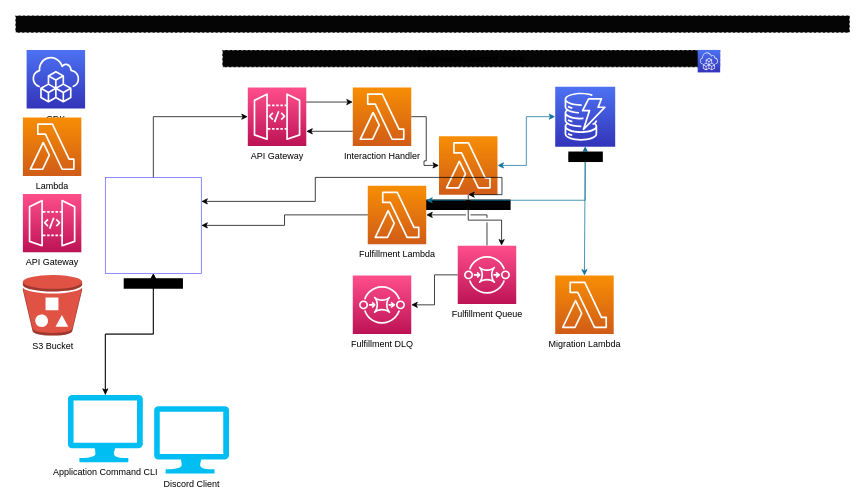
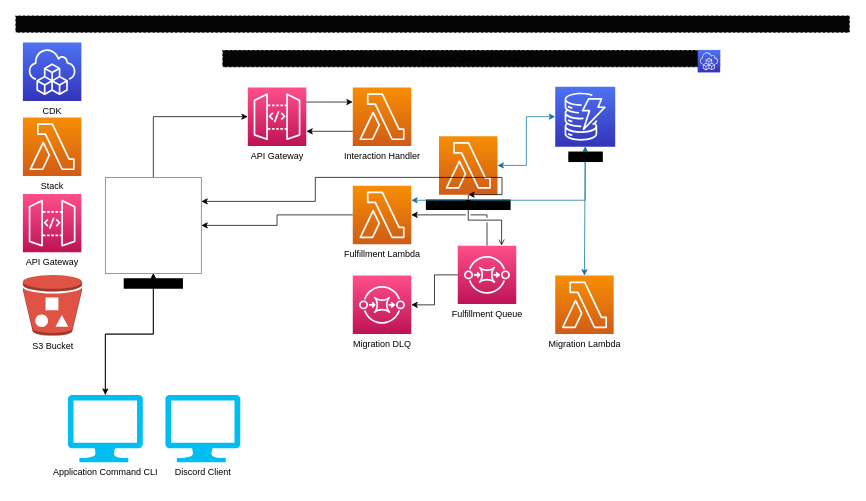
  <mxCell id="0" />
  <mxCell id="1" parent="0" />
  <mxCell id="2" value="" style="swimlane;dashed=1;strokeWidth=1;swimlaneFillColor=none;fillColor=#050505;strokeColor=#FFFFFF;rounded=0;spacingBottom=0;verticalAlign=middle;" vertex="1" parent="1"><mxGeometry y="20" width="1112.89" height="626" as="geometry" x="20"><mxRectangle x="410" y="210" width="180" height="23" as="alternateBounds" /></mxGeometry></mxCell>
  <mxCell id="3" style="edgeStyle=orthogonalEdgeStyle;rounded=0;jumpStyle=gap;orthogonalLoop=1;jettySize=auto;html=1;entryX=0.5;entryY=1;entryDx=0;entryDy=0;" edge="1" parent="2" source="30" target="29"><mxGeometry relative="1" as="geometry" /></mxCell>
- <mxCell id="4" value="CDK" style="sketch=0;points=[[0,0,0],[0.25,0,0],[0.5,0,0],[0.75,0,0],[1,0,0],[0,1,0],[0.25,1,0],[0.5,1,0],[0.75,1,0],[1,1,0],[0,0.25,0],[0,0.5,0],[0,0.75,0],[1,0.25,0],[1,0.5,0],[1,0.75,0]];outlineConnect=0;fontColor=default;gradientColor=#4D72F3;gradientDirection=north;fillColor=#3334B9;strokeColor=#ffffff;dashed=0;verticalLabelPosition=bottom;verticalAlign=top;align=center;html=1;fontSize=12;fontStyle=0;aspect=fixed;shape=mxgraph.aws4.resourceIcon;resIcon=mxgraph.aws4.cloud_development_kit;labelBackgroundColor=none;rounded=0;" parent="2" vertex="1"><mxGeometry x="15" y="46" width="78" height="78" as="geometry" /></mxCell>
- <mxCell id="5" value="Lambda" style="sketch=0;points=[[0,0,0],[0.25,0,0],[0.5,0,0],[0.75,0,0],[1,0,0],[0,1,0],[0.25,1,0],[0.5,1,0],[0.75,1,0],[1,1,0],[0,0.25,0],[0,0.5,0],[0,0.75,0],[1,0.25,0],[1,0.5,0],[1,0.75,0]];outlineConnect=0;fontColor=default;gradientColor=#F78E04;gradientDirection=north;fillColor=#D05C17;strokeColor=#ffffff;dashed=0;verticalLabelPosition=bottom;verticalAlign=top;align=center;html=1;fontSize=12;fontStyle=0;aspect=fixed;shape=mxgraph.aws4.resourceIcon;resIcon=mxgraph.aws4.lambda;labelBackgroundColor=none;rounded=0;" parent="2" vertex="1"><mxGeometry x="10" y="136" width="78" height="78" as="geometry" /></mxCell>
+ <mxCell id="4" value="CDK" style="sketch=0;points=[[0,0,0],[0.25,0,0],[0.5,0,0],[0.75,0,0],[1,0,0],[0,1,0],[0.25,1,0],[0.5,1,0],[0.75,1,0],[1,1,0],[0,0.25,0],[0,0.5,0],[0,0.75,0],[1,0.25,0],[1,0.5,0],[1,0.75,0]];outlineConnect=0;fontColor=default;gradientColor=#4D72F3;gradientDirection=north;fillColor=#3334B9;strokeColor=#ffffff;dashed=0;verticalLabelPosition=bottom;verticalAlign=top;align=center;html=1;fontSize=12;fontStyle=0;aspect=fixed;shape=mxgraph.aws4.resourceIcon;resIcon=mxgraph.aws4.cloud_development_kit;labelBackgroundColor=none;rounded=0;" parent="2" vertex="1"><mxGeometry x="10" y="36" width="78" height="78" as="geometry" /></mxCell>
+ <mxCell id="5" value="Stack" style="sketch=0;points=[[0,0,0],[0.25,0,0],[0.5,0,0],[0.75,0,0],[1,0,0],[0,1,0],[0.25,1,0],[0.5,1,0],[0.75,1,0],[1,1,0],[0,0.25,0],[0,0.5,0],[0,0.75,0],[1,0.25,0],[1,0.5,0],[1,0.75,0]];outlineConnect=0;fontColor=default;gradientColor=#F78E04;gradientDirection=north;fillColor=#D05C17;strokeColor=#ffffff;dashed=0;verticalLabelPosition=bottom;verticalAlign=top;align=center;html=1;fontSize=12;fontStyle=0;aspect=fixed;shape=mxgraph.aws4.resourceIcon;resIcon=mxgraph.aws4.lambda;labelBackgroundColor=none;rounded=0;" parent="2" vertex="1"><mxGeometry x="10" y="136" width="78" height="78" as="geometry" /></mxCell>
  <mxCell id="6" value="API Gateway" style="sketch=0;points=[[0,0,0],[0.25,0,0],[0.5,0,0],[0.75,0,0],[1,0,0],[0,1,0],[0.25,1,0],[0.5,1,0],[0.75,1,0],[1,1,0],[0,0.25,0],[0,0.5,0],[0,0.75,0],[1,0.25,0],[1,0.5,0],[1,0.75,0]];outlineConnect=0;fontColor=default;gradientColor=#FF4F8B;gradientDirection=north;fillColor=#BC1356;strokeColor=#ffffff;dashed=0;verticalLabelPosition=bottom;verticalAlign=top;align=center;html=1;fontSize=12;fontStyle=0;aspect=fixed;shape=mxgraph.aws4.resourceIcon;resIcon=mxgraph.aws4.api_gateway;labelBackgroundColor=none;rounded=0;" parent="2" vertex="1"><mxGeometry x="10" y="238" width="78" height="78" as="geometry" /></mxCell>
  <mxCell id="7" value="S3 Bucket" style="outlineConnect=0;dashed=0;verticalLabelPosition=bottom;verticalAlign=top;align=center;html=1;shape=mxgraph.aws3.bucket_with_objects;fillColor=#E05243;gradientColor=none;rounded=0;" parent="2" vertex="1"><mxGeometry x="10" y="346" width="79.02" height="81" as="geometry" /></mxCell>
- <mxCell id="8" value="Halloween Discord Stack" style="swimlane;dashed=1;strokeWidth=1;swimlaneFillColor=none;fillColor=#050505;strokeColor=#FFFFFF;rounded=0;" parent="2" vertex="1"><mxGeometry x="276" y="46" width="664" height="440" as="geometry"><mxRectangle x="410" y="210" width="180" height="23" as="alternateBounds" /></mxGeometry></mxCell>
- <mxCell id="9" style="edgeStyle=orthogonalEdgeStyle;orthogonalLoop=1;jettySize=auto;html=1;rounded=0;" parent="8" source="10" target="16" edge="1"><mxGeometry relative="1" as="geometry" /></mxCell>
+ <mxCell id="8" value="Lambda Discord Stack" style="swimlane;dashed=1;strokeWidth=1;swimlaneFillColor=none;fillColor=#050505;strokeColor=#FFFFFF;rounded=0;" parent="2" vertex="1"><mxGeometry x="276" y="46" width="664" height="440" as="geometry"><mxRectangle x="410" y="210" width="180" height="23" as="alternateBounds" /></mxGeometry></mxCell>
  <mxCell id="10" value="Interaction Handler" style="sketch=0;points=[[0,0,0],[0.25,0,0],[0.5,0,0],[0.75,0,0],[1,0,0],[0,1,0],[0.25,1,0],[0.5,1,0],[0.75,1,0],[1,1,0],[0,0.25,0],[0,0.5,0],[0,0.75,0],[1,0.25,0],[1,0.5,0],[1,0.75,0]];outlineConnect=0;fontColor=default;gradientColor=#F78E04;gradientDirection=north;fillColor=#D05C17;strokeColor=#ffffff;dashed=0;verticalLabelPosition=bottom;verticalAlign=top;align=center;html=1;fontSize=12;fontStyle=0;aspect=fixed;shape=mxgraph.aws4.resourceIcon;resIcon=mxgraph.aws4.lambda;labelBackgroundColor=default;rounded=0;" parent="8" vertex="1"><mxGeometry x="174" y="50" width="78" height="78" as="geometry" /></mxCell>
  <mxCell id="11" value="API Gateway" style="sketch=0;points=[[0,0,0],[0.25,0,0],[0.5,0,0],[0.75,0,0],[1,0,0],[0,1,0],[0.25,1,0],[0.5,1,0],[0.75,1,0],[1,1,0],[0,0.25,0],[0,0.5,0],[0,0.75,0],[1,0.25,0],[1,0.5,0],[1,0.75,0]];outlineConnect=0;fontColor=default;gradientColor=#FF4F8B;gradientDirection=north;fillColor=#BC1356;strokeColor=#ffffff;dashed=0;verticalLabelPosition=bottom;verticalAlign=top;align=center;html=1;fontSize=12;fontStyle=0;aspect=fixed;shape=mxgraph.aws4.resourceIcon;resIcon=mxgraph.aws4.api_gateway;labelBackgroundColor=none;rounded=0;" parent="8" vertex="1"><mxGeometry x="34" y="50" width="78" height="78" as="geometry" /></mxCell>
  <mxCell id="12" style="edgeStyle=orthogonalEdgeStyle;orthogonalLoop=1;jettySize=auto;html=1;exitX=1;exitY=0.25;exitDx=0;exitDy=0;exitPerimeter=0;entryX=0;entryY=0.25;entryDx=0;entryDy=0;entryPerimeter=0;rounded=0;" parent="8" source="11" target="10" edge="1"><mxGeometry relative="1" as="geometry" /></mxCell>
  <mxCell id="13" style="edgeStyle=orthogonalEdgeStyle;orthogonalLoop=1;jettySize=auto;html=1;exitX=0;exitY=0.75;exitDx=0;exitDy=0;exitPerimeter=0;rounded=0;entryX=1;entryY=0.75;entryDx=0;entryDy=0;entryPerimeter=0;" parent="8" source="10" edge="1" target="11"><mxGeometry relative="1" as="geometry"><mxPoint x="114" y="108" as="targetPoint" /></mxGeometry></mxCell>
- <mxCell id="14" style="edgeStyle=orthogonalEdgeStyle;rounded=0;jumpStyle=gap;orthogonalLoop=1;jettySize=auto;html=1;entryX=0.75;entryY=0;entryDx=0;entryDy=0;entryPerimeter=0;fontColor=none;" edge="1" parent="8" source="16" target="25"><mxGeometry relative="1" as="geometry" /></mxCell>
+ <mxCell id="14" style="edgeStyle=orthogonalEdgeStyle;rounded=0;jumpStyle=gap;orthogonalLoop=1;jettySize=auto;html=1;entryX=0.75;entryY=0;entryDx=0;entryDy=0;entryPerimeter=0;fontColor=none;endArrow=open;" edge="1" parent="8" source="16" target="25"><mxGeometry relative="1" as="geometry" /></mxCell>
  <mxCell id="15" style="edgeStyle=orthogonalEdgeStyle;rounded=0;jumpStyle=gap;orthogonalLoop=1;jettySize=auto;html=1;fontColor=none;fillColor=#b1ddf0;strokeColor=#10739e;startArrow=classic;startFill=1;" edge="1" parent="8" source="16" target="22"><mxGeometry relative="1" as="geometry" /></mxCell>
  <mxCell id="16" value="&lt;span style=&quot;background-color: rgb(0 , 0 , 0)&quot;&gt;Command Processor&lt;/span&gt;" style="sketch=0;points=[[0,0,0],[0.25,0,0],[0.5,0,0],[0.75,0,0],[1,0,0],[0,1,0],[0.25,1,0],[0.5,1,0],[0.75,1,0],[1,1,0],[0,0.25,0],[0,0.5,0],[0,0.75,0],[1,0.25,0],[1,0.5,0],[1,0.75,0]];outlineConnect=0;fontColor=default;gradientColor=#F78E04;gradientDirection=north;fillColor=#D05C17;strokeColor=#ffffff;dashed=0;verticalLabelPosition=bottom;verticalAlign=top;align=center;html=1;fontSize=12;fontStyle=0;aspect=fixed;shape=mxgraph.aws4.resourceIcon;resIcon=mxgraph.aws4.lambda;labelBackgroundColor=default;rounded=0;" parent="8" vertex="1"><mxGeometry x="289" y="115" width="78" height="78" as="geometry" /></mxCell>
  <mxCell id="17" value="&lt;span style=&quot;&quot;&gt;CDK&lt;/span&gt;" style="sketch=0;points=[[0,0,0],[0.25,0,0],[0.5,0,0],[0.75,0,0],[1,0,0],[0,1,0],[0.25,1,0],[0.5,1,0],[0.75,1,0],[1,1,0],[0,0.25,0],[0,0.5,0],[0,0.75,0],[1,0.25,0],[1,0.5,0],[1,0.75,0]];outlineConnect=0;fontColor=none;gradientColor=#4D72F3;gradientDirection=north;fillColor=#3334B9;strokeColor=#ffffff;dashed=0;verticalLabelPosition=bottom;verticalAlign=top;align=center;html=1;fontSize=12;fontStyle=0;aspect=fixed;shape=mxgraph.aws4.resourceIcon;resIcon=mxgraph.aws4.cloud_development_kit;labelBackgroundColor=none;noLabel=1;rounded=0;" parent="8" vertex="1"><mxGeometry x="634" width="30" height="30" as="geometry" /></mxCell>
  <mxCell id="18" style="edgeStyle=orthogonalEdgeStyle;rounded=0;jumpStyle=gap;orthogonalLoop=1;jettySize=auto;html=1;fontColor=none;fillColor=#b1ddf0;strokeColor=#10739e;startArrow=classic;startFill=1;entryX=0.5;entryY=1;entryDx=0;entryDy=0;entryPerimeter=0;" edge="1" parent="8" source="19" target="22"><mxGeometry relative="1" as="geometry" /></mxCell>
  <mxCell id="19" value="Migration Lambda" style="sketch=0;points=[[0,0,0],[0.25,0,0],[0.5,0,0],[0.75,0,0],[1,0,0],[0,1,0],[0.25,1,0],[0.5,1,0],[0.75,1,0],[1,1,0],[0,0.25,0],[0,0.5,0],[0,0.75,0],[1,0.25,0],[1,0.5,0],[1,0.75,0]];outlineConnect=0;fontColor=default;gradientColor=#F78E04;gradientDirection=north;fillColor=#D05C17;strokeColor=#ffffff;dashed=0;verticalLabelPosition=bottom;verticalAlign=top;align=center;html=1;fontSize=12;fontStyle=0;aspect=fixed;shape=mxgraph.aws4.resourceIcon;resIcon=mxgraph.aws4.lambda;labelBackgroundColor=default;rounded=0;" parent="8" vertex="1"><mxGeometry x="444" y="301" width="78" height="78" as="geometry" /></mxCell>
- <mxCell id="20" value="Fulfillment Lambda" style="sketch=0;points=[[0,0,0],[0.25,0,0],[0.5,0,0],[0.75,0,0],[1,0,0],[0,1,0],[0.25,1,0],[0.5,1,0],[0.75,1,0],[1,1,0],[0,0.25,0],[0,0.5,0],[0,0.75,0],[1,0.25,0],[1,0.5,0],[1,0.75,0]];outlineConnect=0;fontColor=default;gradientColor=#F78E04;gradientDirection=north;fillColor=#D05C17;strokeColor=#ffffff;dashed=0;verticalLabelPosition=bottom;verticalAlign=top;align=center;html=1;fontSize=12;fontStyle=0;aspect=fixed;shape=mxgraph.aws4.resourceIcon;resIcon=mxgraph.aws4.lambda;labelBackgroundColor=default;rounded=0;" parent="8" vertex="1"><mxGeometry x="194" y="181" width="78" height="78" as="geometry" /></mxCell>
+ <mxCell id="20" value="Fulfillment Lambda" style="sketch=0;points=[[0,0,0],[0.25,0,0],[0.5,0,0],[0.75,0,0],[1,0,0],[0,1,0],[0.25,1,0],[0.5,1,0],[0.75,1,0],[1,1,0],[0,0.25,0],[0,0.5,0],[0,0.75,0],[1,0.25,0],[1,0.5,0],[1,0.75,0]];outlineConnect=0;fontColor=default;gradientColor=#F78E04;gradientDirection=north;fillColor=#D05C17;strokeColor=#ffffff;dashed=0;verticalLabelPosition=bottom;verticalAlign=top;align=center;html=1;fontSize=12;fontStyle=0;aspect=fixed;shape=mxgraph.aws4.resourceIcon;resIcon=mxgraph.aws4.lambda;labelBackgroundColor=default;rounded=0;" parent="8" vertex="1"><mxGeometry x="174" y="181" width="78" height="78" as="geometry" /></mxCell>
  <mxCell id="21" style="edgeStyle=orthogonalEdgeStyle;rounded=0;jumpStyle=gap;orthogonalLoop=1;jettySize=auto;html=1;exitX=0.5;exitY=1;exitDx=0;exitDy=0;exitPerimeter=0;entryX=1;entryY=0.25;entryDx=0;entryDy=0;entryPerimeter=0;fontColor=none;startArrow=classic;startFill=1;strokeColor=#10739E;" edge="1" parent="8" source="22" target="20"><mxGeometry relative="1" as="geometry" /></mxCell>
  <mxCell id="22" value="&lt;span style=&quot;background-color: rgb(0 , 0 , 0)&quot;&gt;PG RDS&lt;/span&gt;" style="sketch=0;points=[[0,0,0],[0.25,0,0],[0.5,0,0],[0.75,0,0],[1,0,0],[0,1,0],[0.25,1,0],[0.5,1,0],[0.75,1,0],[1,1,0],[0,0.25,0],[0,0.5,0],[0,0.75,0],[1,0.25,0],[1,0.5,0],[1,0.75,0]];outlineConnect=0;fontColor=default;gradientColor=#4D72F3;gradientDirection=north;fillColor=#3334B9;strokeColor=#ffffff;dashed=0;verticalLabelPosition=bottom;verticalAlign=top;align=center;html=1;fontSize=12;fontStyle=0;aspect=fixed;shape=mxgraph.aws4.resourceIcon;resIcon=mxgraph.aws4.dynamodb;labelBackgroundColor=default;rounded=0;" parent="8" vertex="1"><mxGeometry x="444" y="49" width="80" height="80" as="geometry" /></mxCell>
  <mxCell id="23" style="edgeStyle=orthogonalEdgeStyle;rounded=0;jumpStyle=gap;orthogonalLoop=1;jettySize=auto;html=1;fontColor=none;" edge="1" parent="8" source="25" target="26"><mxGeometry relative="1" as="geometry" /></mxCell>
  <mxCell id="24" style="edgeStyle=orthogonalEdgeStyle;rounded=0;jumpStyle=gap;orthogonalLoop=1;jettySize=auto;html=1;entryX=1;entryY=0.5;entryDx=0;entryDy=0;entryPerimeter=0;fontColor=none;exitX=0.5;exitY=0;exitDx=0;exitDy=0;exitPerimeter=0;" edge="1" parent="8" source="25" target="20"><mxGeometry relative="1" as="geometry" /></mxCell>
  <mxCell id="25" value="Fulfillment Queue" style="sketch=0;points=[[0,0,0],[0.25,0,0],[0.5,0,0],[0.75,0,0],[1,0,0],[0,1,0],[0.25,1,0],[0.5,1,0],[0.75,1,0],[1,1,0],[0,0.25,0],[0,0.5,0],[0,0.75,0],[1,0.25,0],[1,0.5,0],[1,0.75,0]];outlineConnect=0;fontColor=default;gradientColor=#FF4F8B;gradientDirection=north;fillColor=#BC1356;strokeColor=#ffffff;dashed=0;verticalLabelPosition=bottom;verticalAlign=top;align=center;html=1;fontSize=12;fontStyle=0;aspect=fixed;shape=mxgraph.aws4.resourceIcon;resIcon=mxgraph.aws4.sqs;labelBackgroundColor=default;rounded=0;" parent="8" vertex="1"><mxGeometry x="314" y="261" width="78" height="78" as="geometry" /></mxCell>
- <mxCell id="26" value="Fulfillment DLQ" style="sketch=0;points=[[0,0,0],[0.25,0,0],[0.5,0,0],[0.75,0,0],[1,0,0],[0,1,0],[0.25,1,0],[0.5,1,0],[0.75,1,0],[1,1,0],[0,0.25,0],[0,0.5,0],[0,0.75,0],[1,0.25,0],[1,0.5,0],[1,0.75,0]];outlineConnect=0;fontColor=default;gradientColor=#FF4F8B;gradientDirection=north;fillColor=#BC1356;strokeColor=#ffffff;dashed=0;verticalLabelPosition=bottom;verticalAlign=top;align=center;html=1;fontSize=12;fontStyle=0;aspect=fixed;shape=mxgraph.aws4.resourceIcon;resIcon=mxgraph.aws4.sqs;labelBackgroundColor=default;rounded=0;" parent="8" vertex="1"><mxGeometry x="174" y="301" width="78" height="78" as="geometry" /></mxCell>
+ <mxCell id="26" value="Migration DLQ" style="sketch=0;points=[[0,0,0],[0.25,0,0],[0.5,0,0],[0.75,0,0],[1,0,0],[0,1,0],[0.25,1,0],[0.5,1,0],[0.75,1,0],[1,1,0],[0,0.25,0],[0,0.5,0],[0,0.75,0],[1,0.25,0],[1,0.5,0],[1,0.75,0]];outlineConnect=0;fontColor=default;gradientColor=#FF4F8B;gradientDirection=north;fillColor=#BC1356;strokeColor=#ffffff;dashed=0;verticalLabelPosition=bottom;verticalAlign=top;align=center;html=1;fontSize=12;fontStyle=0;aspect=fixed;shape=mxgraph.aws4.resourceIcon;resIcon=mxgraph.aws4.sqs;labelBackgroundColor=default;rounded=0;" parent="8" vertex="1"><mxGeometry x="174" y="301" width="78" height="78" as="geometry" /></mxCell>
  <mxCell id="27" style="edgeStyle=orthogonalEdgeStyle;rounded=0;jumpStyle=gap;orthogonalLoop=1;jettySize=auto;html=1;entryX=0;entryY=0.5;entryDx=0;entryDy=0;entryPerimeter=0;exitX=0.5;exitY=0;exitDx=0;exitDy=0;" edge="1" parent="2" source="29" target="11"><mxGeometry relative="1" as="geometry" /></mxCell>
  <mxCell id="28" value="" style="edgeStyle=orthogonalEdgeStyle;rounded=0;jumpStyle=gap;orthogonalLoop=1;jettySize=auto;html=1;fontColor=none;startArrow=classic;startFill=1;" edge="1" parent="2" source="29" target="30"><mxGeometry relative="1" as="geometry" /></mxCell>
  <mxCell id="29" value="&lt;span style=&quot;background-color: rgb(0 , 0 , 0)&quot;&gt;Discord Server&lt;/span&gt;" style="shape=image;html=1;verticalAlign=top;verticalLabelPosition=bottom;labelBackgroundColor=none;imageAspect=0;aspect=fixed;image=https://cdn4.iconfinder.com/data/icons/logos-and-brands/512/91_Discord_logo_logos-128.png;imageBorder=#6666FF;fontColor=default;rounded=0;" parent="2" vertex="1"><mxGeometry x="120" y="216" width="128" height="128" as="geometry" /></mxCell>
  <mxCell id="30" value="Application Command CLI" style="verticalLabelPosition=bottom;html=1;verticalAlign=top;align=center;strokeColor=none;fillColor=#00BEF2;shape=mxgraph.azure.computer;pointerEvents=1;fontColor=default;labelBackgroundColor=none;rounded=0;" parent="2" vertex="1"><mxGeometry x="70" y="506" width="100" height="90" as="geometry" /></mxCell>
- <mxCell id="31" value="Discord Client" style="verticalLabelPosition=bottom;html=1;verticalAlign=top;align=center;strokeColor=none;fillColor=#00BEF2;shape=mxgraph.azure.computer;pointerEvents=1;fontColor=default;labelBackgroundColor=none;rounded=0;" parent="2" vertex="1"><mxGeometry x="185" y="521" width="100" height="90" as="geometry" /></mxCell>
+ <mxCell id="31" value="Discord Client" style="verticalLabelPosition=bottom;html=1;verticalAlign=top;align=center;strokeColor=none;fillColor=#00BEF2;shape=mxgraph.azure.computer;pointerEvents=1;fontColor=default;labelBackgroundColor=none;rounded=0;" parent="2" vertex="1"><mxGeometry x="200" y="506" width="100" height="90" as="geometry" /></mxCell>
  <mxCell id="32" style="edgeStyle=orthogonalEdgeStyle;rounded=0;jumpStyle=gap;orthogonalLoop=1;jettySize=auto;html=1;exitX=0.5;exitY=1;exitDx=0;exitDy=0;exitPerimeter=0;entryX=1;entryY=0.25;entryDx=0;entryDy=0;fontColor=none;startArrow=classic;startFill=1;" edge="1" parent="2" source="16" target="29"><mxGeometry relative="1" as="geometry"><Array as="points"><mxPoint x="649" y="216" /><mxPoint x="400" y="216" /><mxPoint x="400" y="248" /></Array></mxGeometry></mxCell>
  <mxCell id="33" style="edgeStyle=orthogonalEdgeStyle;rounded=0;jumpStyle=gap;orthogonalLoop=1;jettySize=auto;html=1;fontColor=none;" edge="1" parent="2" source="20" target="29"><mxGeometry relative="1" as="geometry" /></mxCell>
